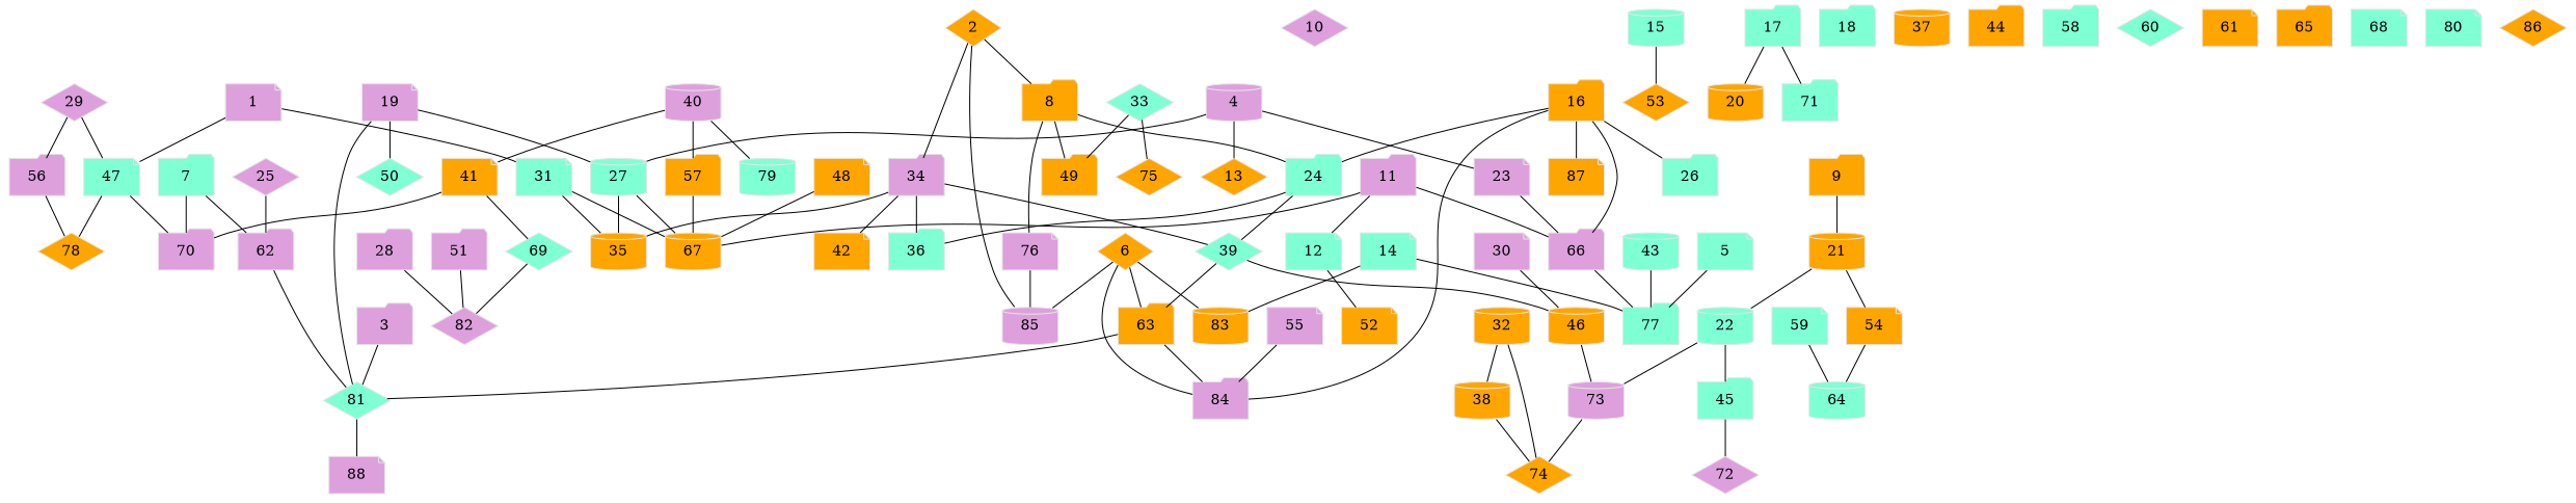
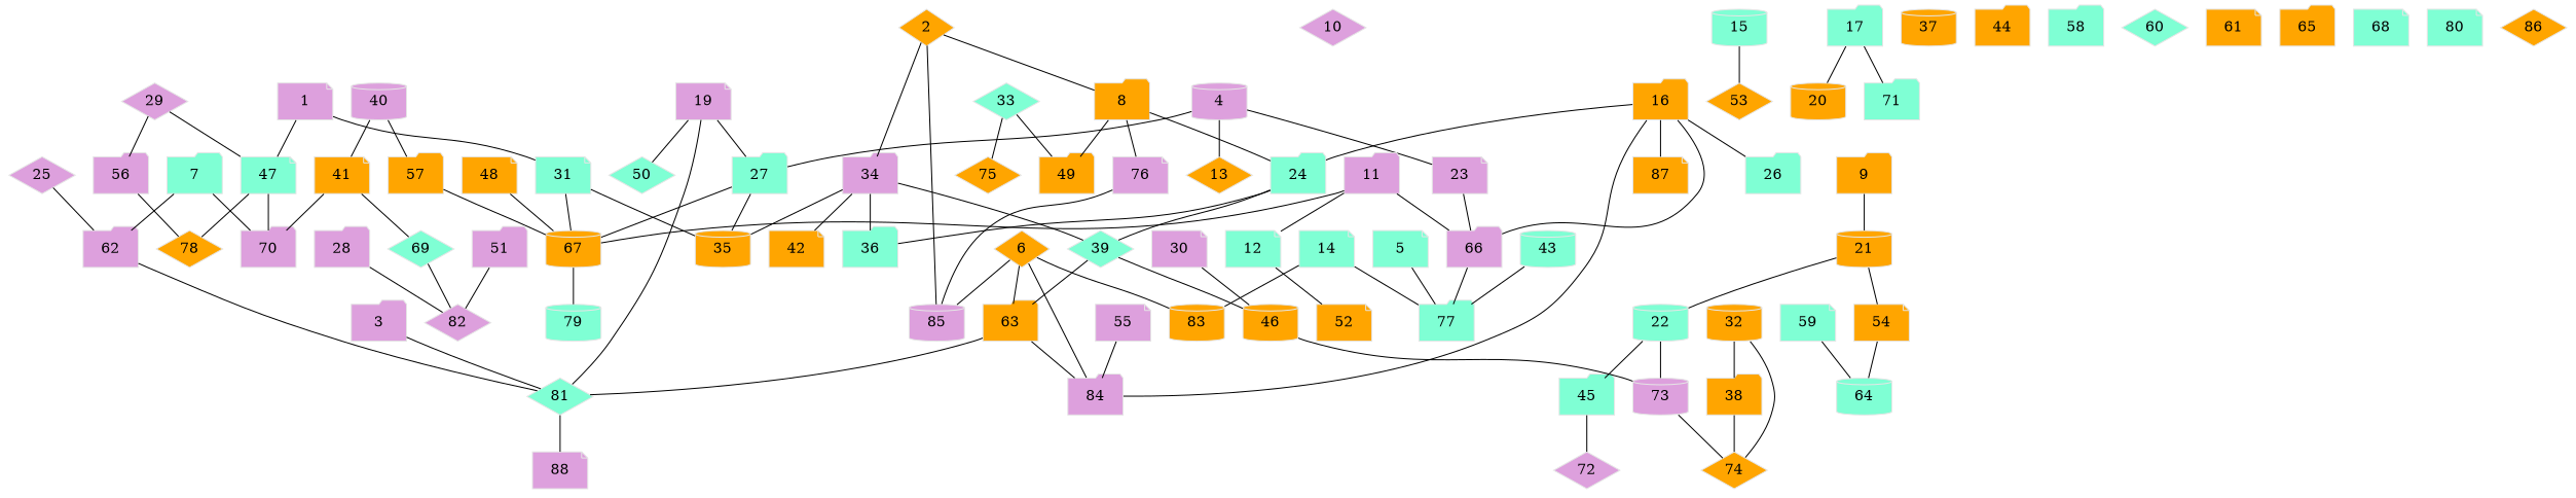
  graph {
    node [color=gray90 fillcolor=orange shape=folder style=filled]
    1 [fillcolor=plum shape=note]
    31 [fillcolor=aquamarine shape=note]
    47 [fillcolor=aquamarine shape=note]
    67 [shape=cylinder]
    35 [shape=cylinder]
    70 [fillcolor=plum]
    78 [shape=diamond]
    2 [shape=diamond]
    8
    34 [fillcolor=plum]
    85 [fillcolor=plum shape=cylinder]
    24 [fillcolor=aquamarine]
    49
    76 [fillcolor=plum shape=note]
    36 [fillcolor=aquamarine]
    39 [fillcolor=aquamarine shape=diamond]
    42 [shape=note]
    3 [fillcolor=plum]
    81 [fillcolor=aquamarine shape=diamond]
    88 [fillcolor=plum shape=note]
    4 [fillcolor=plum shape=cylinder]
    13 [shape=diamond]
    23 [fillcolor=plum shape=note]
-   27 [fillcolor=aquamarine shape=cylinder]
+   27 [fillcolor=aquamarine]
    66 [fillcolor=plum]
    5 [fillcolor=aquamarine shape=note]
    77 [fillcolor=aquamarine]
    6 [shape=diamond]
    63
    83 [shape=cylinder]
    84 [fillcolor=plum]
    7 [fillcolor=aquamarine]
    62 [fillcolor=plum]
    21 [shape=cylinder]
    9
    22 [fillcolor=aquamarine shape=cylinder]
    54 [shape=note]
    10 [fillcolor=plum shape=diamond]
    11 [fillcolor=plum]
    12 [fillcolor=aquamarine shape=note]
    52 [shape=note]
    14 [fillcolor=aquamarine shape=note]
    15 [fillcolor=aquamarine shape=cylinder]
    53 [shape=diamond]
    16
    26 [fillcolor=aquamarine]
    87 [shape=note]
    17 [fillcolor=aquamarine]
    20 [shape=cylinder]
    71 [fillcolor=aquamarine]
-   18 [fillcolor=aquamarine]
    19 [fillcolor=plum shape=note]
    50 [fillcolor=aquamarine shape=diamond]
    45 [fillcolor=aquamarine]
    73 [fillcolor=plum shape=cylinder]
    64 [fillcolor=aquamarine shape=cylinder]
    72 [fillcolor=plum shape=diamond]
    74 [shape=diamond]
    46 [shape=cylinder]
    25 [fillcolor=plum shape=diamond]
    28 [fillcolor=plum]
    82 [fillcolor=plum shape=diamond]
    29 [fillcolor=plum shape=diamond]
    56 [fillcolor=plum]
    30 [fillcolor=plum shape=note]
    32 [shape=cylinder]
-   38 [shape=cylinder]
+   38
    33 [fillcolor=aquamarine shape=diamond]
    75 [shape=diamond]
    37 [shape=cylinder]
    40 [fillcolor=plum shape=cylinder]
    41 [shape=note]
    57
    79 [fillcolor=aquamarine shape=cylinder]
    69 [fillcolor=aquamarine shape=diamond]
    43 [fillcolor=aquamarine shape=cylinder]
    44
    48 [shape=note]
    51 [fillcolor=plum]
    55 [fillcolor=plum shape=note]
    58 [fillcolor=aquamarine]
    59 [fillcolor=aquamarine shape=note]
    60 [fillcolor=aquamarine shape=diamond]
    61 [shape=note]
    65
    68 [fillcolor=aquamarine shape=note]
    80 [fillcolor=aquamarine shape=note]
    86 [shape=diamond]
    1 -- 31
    1 -- 47
    31 -- 67
    31 -- 35
    47 -- 70
    47 -- 78
    2 -- 8
    2 -- 34
    2 -- 85
    8 -- 24
    8 -- 49
    8 -- 76
    34 -- 35
    34 -- 36
    34 -- 39
    34 -- 42
    24 -- 36
    24 -- 39
    76 -- 85
    39 -- 63
    39 -- 46
    3 -- 81
    81 -- 88
    4 -- 13
    4 -- 23
    4 -- 27
    23 -- 66
    27 -- 67
    27 -- 35
    66 -- 77
    5 -- 77
    6 -- 85
    6 -- 63
    6 -- 83
    6 -- 84
    63 -- 81
    63 -- 84
    7 -- 70
    7 -- 62
    62 -- 81
    21 -- 22
    21 -- 54
    9 -- 21
    22 -- 45
    22 -- 73
    54 -- 64
    11 -- 67
    11 -- 66
    11 -- 12
    12 -- 52
    14 -- 77
    14 -- 83
    15 -- 53
    16 -- 24
    16 -- 66
    16 -- 84
    16 -- 26
    16 -- 87
    17 -- 20
    17 -- 71
    19 -- 81
    19 -- 27
    19 -- 50
    45 -- 72
    73 -- 74
    46 -- 73
    25 -- 62
    28 -- 82
    29 -- 47
    29 -- 56
    56 -- 78
    30 -- 46
    32 -- 74
    32 -- 38
    38 -- 74
    33 -- 49
    33 -- 75
    40 -- 41
    40 -- 57
-   40 -- 79
+   67 -- 79
    41 -- 70
    41 -- 69
    57 -- 67
    69 -- 82
    43 -- 77
    48 -- 67
    51 -- 82
    55 -- 84
    59 -- 64
  }
